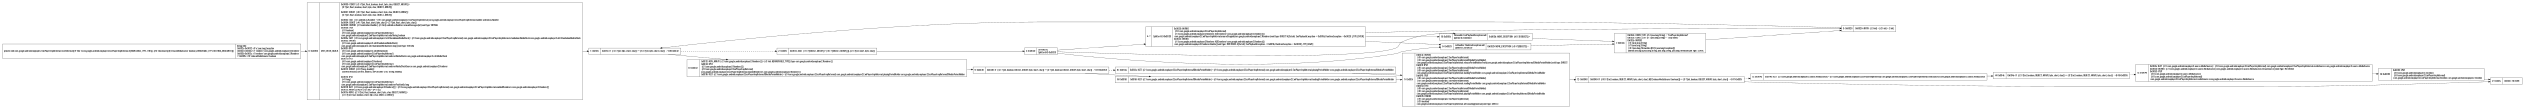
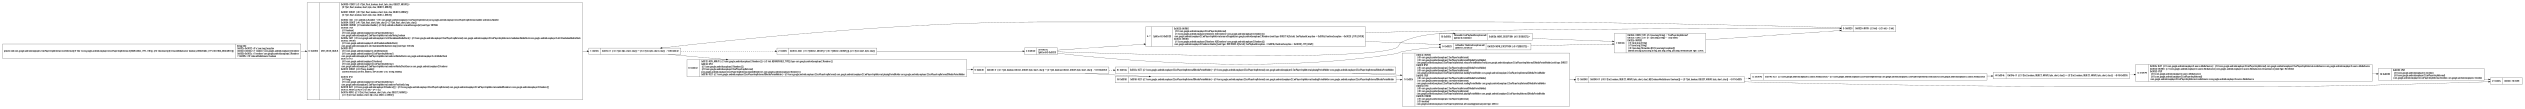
  digraph {
    fontname=Oswald
    rankdir=LR
    node [fontname=Oswald shape=record]
    edge [fontname=Oswald]
    n1 [label="{0\:\ 0x0000|MTH_ENTER_BLOCK\l|0x0000: CONST  (r3 I:?[int, float, boolean, short, byte, char, OBJECT, ARRAY]) = \l  (0 ?[int, float, boolean, short, byte, char, OBJECT, ARRAY])\l \l0x0001: CONST  (r8 I:?[int, float, boolean, short, byte, char, OBJECT, ARRAY]) = \l  (0 ?[int, float, boolean, short, byte, char, OBJECT, ARRAY])\l \l0x0002: IGET  (r2 I:android.os.Handler) = (r9 I:com.google.android.exoplayer2.ExoPlayerImplInternal) com.google.android.exoplayer2.ExoPlayerImplInternal.handler android.os.Handler \l0x0004: CONST  (r4 I:?[int, float, short, byte, char]) = (2 ?[int, float, short, byte, char]) \l0x0005: INVOKE  (r2 I:android.os.Handler), (r4 I:int) android.os.Handler.removeMessages(int):void type: VIRTUAL \l0x0008: IPUT  \l  (r3 I:boolean)\l  (r9 I:com.google.android.exoplayer2.ExoPlayerImplInternal)\l com.google.android.exoplayer2.ExoPlayerImplInternal.rebuffering boolean \l0x000a: IGET  (r2 I:com.google.android.exoplayer2.util.StandaloneMediaClock) = (r9 I:com.google.android.exoplayer2.ExoPlayerImplInternal) com.google.android.exoplayer2.ExoPlayerImplInternal.standaloneMediaClock com.google.android.exoplayer2.util.StandaloneMediaClock \l0x000c: INVOKE  \l  (r2 I:com.google.android.exoplayer2.util.StandaloneMediaClock)\l com.google.android.exoplayer2.util.StandaloneMediaClock.stop():void type: VIRTUAL \l0x000f: IPUT  \l  (r8 I:com.google.android.exoplayer2.util.MediaClock)\l  (r9 I:com.google.android.exoplayer2.ExoPlayerImplInternal)\l com.google.android.exoplayer2.ExoPlayerImplInternal.rendererMediaClock com.google.android.exoplayer2.util.MediaClock \l0x0011: IPUT  \l  (r8 I:com.google.android.exoplayer2.Renderer)\l  (r9 I:com.google.android.exoplayer2.ExoPlayerImplInternal)\l com.google.android.exoplayer2.ExoPlayerImplInternal.rendererMediaClockSource com.google.android.exoplayer2.Renderer \l0x0013: CONST  (r4 I:?[long, double]) = \l  (60000000(0x3938700, double:2.96439388E\-316) ?[long, double])\l \l0x0016: IPUT  \l  (r4 I:long)\l  (r9 I:com.google.android.exoplayer2.ExoPlayerImplInternal)\l com.google.android.exoplayer2.ExoPlayerImplInternal.rendererPositionUs long \l0x0018: IGET  (r4 I:com.google.android.exoplayer2.Renderer[]) = (r9 I:com.google.android.exoplayer2.ExoPlayerImplInternal) com.google.android.exoplayer2.ExoPlayerImplInternal.enabledRenderers com.google.android.exoplayer2.Renderer[] \l0x001a: ARRAY_LENGTH  (r5 I:int) = (r4 I:?[]) \l0x001b: MOVE  (r2 I:?[int, float, boolean, short, byte, char, OBJECT, ARRAY]) = \l  (r3 I:?[int, float, boolean, short, byte, char, OBJECT, ARRAY])\l \l}"]
    n2 [label="{1\:\ 0x001c|0x001c: IF  (r2 I:?[int, byte, short, char]) \>= (r5 I:?[int, byte, short, char])  \-\> B:8:0x0032 \l}"]
    n3 [label="{2\:\ 0x001e|0x001e: AGET  (r1 I:?[OBJECT, ARRAY]) = (r4 I:?[OBJECT, ARRAY][]), (r2 I:?[int, short, byte, char]) \l}"]
    n4 [label="{8\:\ 0x0032|0x0032: NEW_ARRAY  (r2 I:com.google.android.exoplayer2.Renderer[]) = (r3 I:int A[IMMUTABLE_TYPE]) type: com.google.android.exoplayer2.Renderer[] \l0x0034: IPUT  \l  (r2 I:com.google.android.exoplayer2.Renderer[])\l  (r9 I:com.google.android.exoplayer2.ExoPlayerImplInternal)\l com.google.android.exoplayer2.ExoPlayerImplInternal.enabledRenderers com.google.android.exoplayer2.Renderer[] \l0x0036: IGET  (r2 I:com.google.android.exoplayer2.ExoPlayerImplInternal$MediaPeriodHolder) = (r9 I:com.google.android.exoplayer2.ExoPlayerImplInternal) com.google.android.exoplayer2.ExoPlayerImplInternal.playingPeriodHolder com.google.android.exoplayer2.ExoPlayerImplInternal$MediaPeriodHolder \l}"]
    n5 [label="{3\:\ 0x0020|SYNTHETIC\lSplitter:B:3:0x0020\l}"]
    n6 [label="{9\:\ 0x0038|0x0038: IF  (r2 I:?[int, boolean, OBJECT, ARRAY, byte, short, char]) == (0 ?[int, boolean, OBJECT, ARRAY, byte, short, char])  \-\> B:18:0x0058 \l}"]
    n7 [label="{4\:\ ?|Splitter:B:3:0x0020\l|0x0020: INVOKE  \l  (r9 I:com.google.android.exoplayer2.ExoPlayerImplInternal)\l  (r1 I:com.google.android.exoplayer2.Renderer A[D('renderer' com.google.android.exoplayer2.Renderer)])\l com.google.android.exoplayer2.ExoPlayerImplInternal.ensureStopped(com.google.android.exoplayer2.Renderer):void type: DIRECT A[Catch:\{ ExoPlaybackException \-\> 0x005b, RuntimeException \-\> 0x0029 \}, TRY_ENTER]\l0x0023: INVOKE  \l  (r1 I:com.google.android.exoplayer2.Renderer A[D('renderer' com.google.android.exoplayer2.Renderer)])\l com.google.android.exoplayer2.Renderer.disable():void type: INTERFACE A[Catch:\{ ExoPlaybackException \-\> 0x005b, RuntimeException \-\> 0x0029 \}, TRY_LEAVE]\l}"]
    n8 [label="{6\:\ 0x0029|ExcHandler: RuntimeException null\lSplitter:B:3:0x0020\l|0x0029: MOVE_EXCEPTION  (r0 I:?[OBJECT]) =  \l}"]
    n9 [label="{19\:\ 0x005b|Throwable: ExoPlaybackException null\lSplitter:B:3:0x0020\l|0x005b: MOVE_EXCEPTION  (r0 I:?[OBJECT]) =  \l}"]
    n10 [label="{5\:\ 0x0026|0x0026: ARITH  (r2 I:int) = (r2 I:int) + (1 int) \l}"]
    n11 [label="{7\:\ 0x002a|0x002a: CONST_STR  (r6 I:java.lang.String) =  \"ExoPlayerImplInternal\" \l0x002c: CONST_STR  (r7 I:java.lang.String) =  \"Stop failed.\" \l0x002e: INVOKE  \l  (r6 I:java.lang.String)\l  (r7 I:java.lang.String)\l  (r0 I:java.lang.Throwable A[D('e' java.lang.Exception)])\l android.util.Log.e(java.lang.String, java.lang.String, java.lang.Throwable):int type: STATIC \l}"]
    n12 [label="{10\:\ 0x003a|0x003a: IGET  (r2 I:com.google.android.exoplayer2.ExoPlayerImplInternal$MediaPeriodHolder) = (r9 I:com.google.android.exoplayer2.ExoPlayerImplInternal) com.google.android.exoplayer2.ExoPlayerImplInternal.playingPeriodHolder com.google.android.exoplayer2.ExoPlayerImplInternal$MediaPeriodHolder \l}"]
    n13 [label="{18\:\ 0x0058|0x0058: IGET  (r2 I:com.google.android.exoplayer2.ExoPlayerImplInternal$MediaPeriodHolder) = (r9 I:com.google.android.exoplayer2.ExoPlayerImplInternal) com.google.android.exoplayer2.ExoPlayerImplInternal.loadingPeriodHolder com.google.android.exoplayer2.ExoPlayerImplInternal$MediaPeriodHolder \l}"]
    n14 [label="{11\:\ 0x003c|0x003c: INVOKE  \l  (r9 I:com.google.android.exoplayer2.ExoPlayerImplInternal)\l  (r2 I:com.google.android.exoplayer2.ExoPlayerImplInternal$MediaPeriodHolder)\l com.google.android.exoplayer2.ExoPlayerImplInternal.releasePeriodHoldersFrom(com.google.android.exoplayer2.ExoPlayerImplInternal$MediaPeriodHolder):void type: DIRECT \l0x003f: IPUT  \l  (r8 I:com.google.android.exoplayer2.ExoPlayerImplInternal$MediaPeriodHolder)\l  (r9 I:com.google.android.exoplayer2.ExoPlayerImplInternal)\l com.google.android.exoplayer2.ExoPlayerImplInternal.loadingPeriodHolder com.google.android.exoplayer2.ExoPlayerImplInternal$MediaPeriodHolder \l0x0041: IPUT  \l  (r8 I:com.google.android.exoplayer2.ExoPlayerImplInternal$MediaPeriodHolder)\l  (r9 I:com.google.android.exoplayer2.ExoPlayerImplInternal)\l com.google.android.exoplayer2.ExoPlayerImplInternal.readingPeriodHolder com.google.android.exoplayer2.ExoPlayerImplInternal$MediaPeriodHolder \l0x0043: IPUT  \l  (r8 I:com.google.android.exoplayer2.ExoPlayerImplInternal$MediaPeriodHolder)\l  (r9 I:com.google.android.exoplayer2.ExoPlayerImplInternal)\l com.google.android.exoplayer2.ExoPlayerImplInternal.playingPeriodHolder com.google.android.exoplayer2.ExoPlayerImplInternal$MediaPeriodHolder \l0x0045: INVOKE  \l  (r9 I:com.google.android.exoplayer2.ExoPlayerImplInternal)\l  (r3 I:boolean)\l com.google.android.exoplayer2.ExoPlayerImplInternal.setIsLoading(boolean):void type: DIRECT \l}"]
    n15 [label="{12\:\ 0x0048|0x0048: IF  (r10 I:?[int, boolean, OBJECT, ARRAY, byte, short, char] A[D('releaseMediaSource' boolean)]) == (0 ?[int, boolean, OBJECT, ARRAY, byte, short, char])  \-\> B:17:0x0057 \l}"]
    n16 [label="{13\:\ 0x004a|0x004a: IGET  (r2 I:com.google.android.exoplayer2.source.MediaSource) = (r9 I:com.google.android.exoplayer2.ExoPlayerImplInternal) com.google.android.exoplayer2.ExoPlayerImplInternal.mediaSource com.google.android.exoplayer2.source.MediaSource \l}"]
    n17 [label="{17\:\ 0x0057|0x0057: RETURN   \l}"]
    n18 [label="{14\:\ 0x004c|0x004c: IF  (r2 I:?[int, boolean, OBJECT, ARRAY, byte, short, char]) == (0 ?[int, boolean, OBJECT, ARRAY, byte, short, char])  \-\> B:16:0x0055 \l}"]
    n19 [label="{15\:\ 0x004e|0x004e: IGET  (r2 I:com.google.android.exoplayer2.source.MediaSource) = (r9 I:com.google.android.exoplayer2.ExoPlayerImplInternal) com.google.android.exoplayer2.ExoPlayerImplInternal.mediaSource com.google.android.exoplayer2.source.MediaSource \l0x0050: INVOKE  (r2 I:com.google.android.exoplayer2.source.MediaSource) com.google.android.exoplayer2.source.MediaSource.releaseSource():void type: INTERFACE \l0x0053: IPUT  \l  (r8 I:com.google.android.exoplayer2.source.MediaSource)\l  (r9 I:com.google.android.exoplayer2.ExoPlayerImplInternal)\l com.google.android.exoplayer2.ExoPlayerImplInternal.mediaSource com.google.android.exoplayer2.source.MediaSource \l}"]
    n20 [label="{16\:\ 0x0055|0x0055: IPUT  \l  (r8 I:com.google.android.exoplayer2.Timeline)\l  (r9 I:com.google.android.exoplayer2.ExoPlayerImplInternal)\l com.google.android.exoplayer2.ExoPlayerImplInternal.timeline com.google.android.exoplayer2.Timeline \l}"]
    n21 [label="{private void com.google.android.exoplayer2.ExoPlayerImplInternal.resetInternal((r9 'this' I:com.google.android.exoplayer2.ExoPlayerImplInternal A[IMMUTABLE_TYPE, THIS]), (r10 I:boolean A[D('releaseMediaSource' boolean), IMMUTABLE_TYPE, METHOD_ARGUMENT]))  | Debug Info:\l  0x002a\-0x0032: r0 'e' java.lang.Exception\l  0x0020\-0x0032: r1 'renderer' com.google.android.exoplayer2.Renderer\l  0x005b\-0x005c: r1 'renderer' com.google.android.exoplayer2.Renderer\l  ?\-0x005c: r10 'releaseMediaSource' boolean\l}"]
    n1 -> n2
    n2 -> n3 [style=dashed]
    n2 -> n4
    n3 -> n5
    n4 -> n6
    n5 -> n7
    n5 -> n8
    n5 -> n9
    n6 -> n12 [style=dashed]
    n6 -> n13
    n7 -> n8
-   n7 -> n9
    n7 -> n10
    n8 -> n11
    n9 -> n11
    n10 -> n2
    n11 -> n10
    n12 -> n14
    n13 -> n14
    n14 -> n15
    n15 -> n16 [style=dashed]
    n15 -> n17
    n16 -> n18
    n18 -> n19 [style=dashed]
    n19 -> n20
    n20 -> n17
    n21 -> n1
  }
